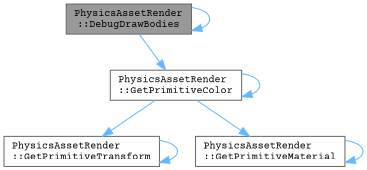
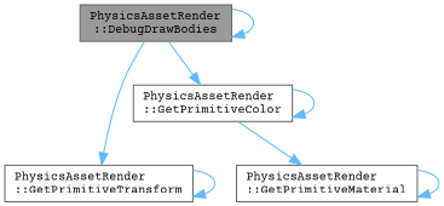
  digraph {
    fontname="Courier Prime"
    rankdir=TB
    node [color=grey40 fillcolor=white fontname="Courier Prime" fontsize=10 shape=box style=filled]
    edge [color=steelblue1 fontname="Courier Prime" fontsize=10 labelfontname=Helvetica labelfontsize=10 style=solid]
    n1 [color=gray40 fillcolor=grey60 fontcolor=black height=0.2 label="PhysicsAssetRender\l::DebugDrawBodies" width=0.4]
    n2 [height=0.2 label="PhysicsAssetRender\l::GetPrimitiveColor" width=0.4]
    n3 [height=0.2 label="PhysicsAssetRender\l::GetPrimitiveTransform" width=0.4]
    n4 [height=0.2 label="PhysicsAssetRender\l::GetPrimitiveMaterial" width=0.4]
    n1 -> n1
    n1 -> n2
-   n2 -> n3
+   n1 -> n3
    n2 -> n2
    n2 -> n4
    n3 -> n3
    n4 -> n4
  }
